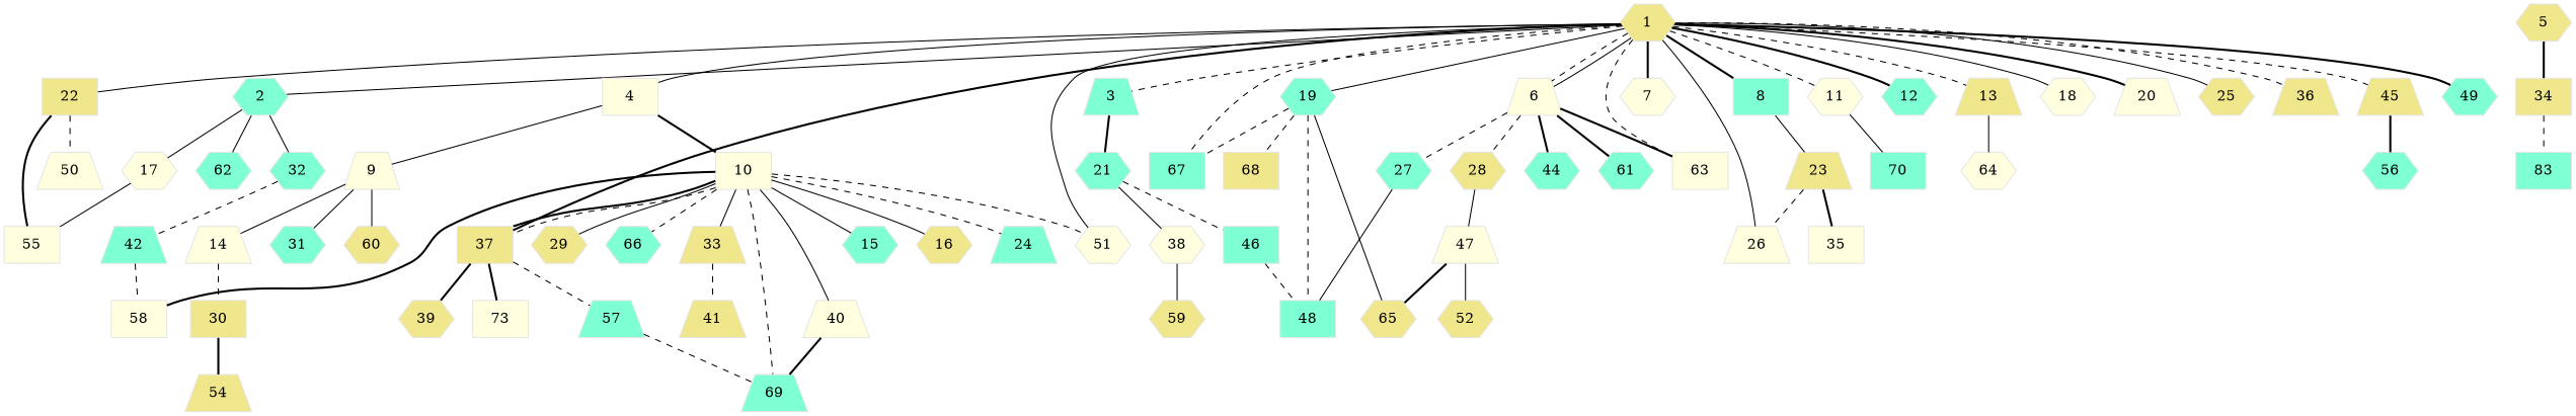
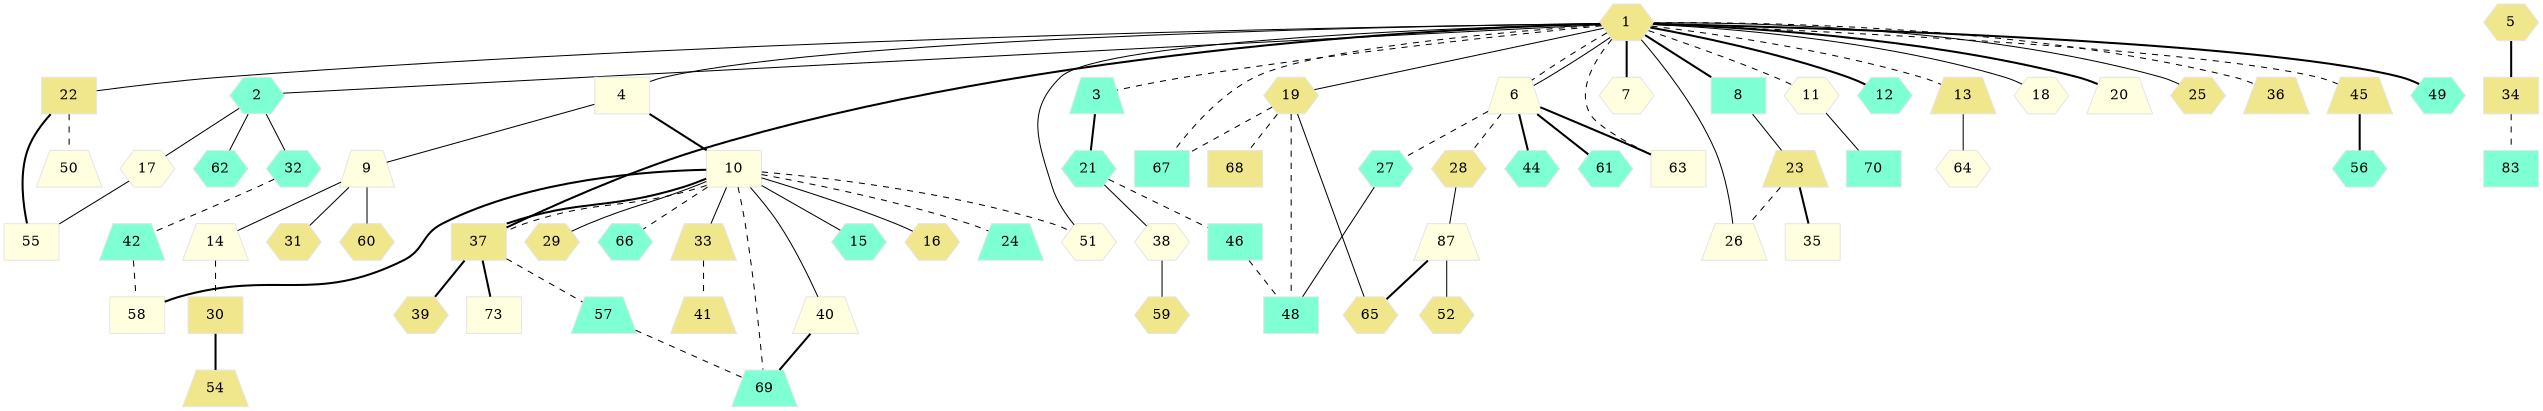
  graph {
    node [color=gray90 fillcolor=khaki shape=hexagon style=filled]
    edge [style=solid]
    1
    2 [fillcolor=aquamarine]
    3 [fillcolor=aquamarine shape=trapezium]
    4 [fillcolor=lightyellow shape=box]
    6 [fillcolor=lightyellow shape=trapezium]
    7 [fillcolor=lightyellow]
    8 [fillcolor=aquamarine shape=box]
    11 [fillcolor=lightyellow]
    12 [fillcolor=aquamarine]
    13 [shape=trapezium]
    18 [fillcolor=lightyellow]
-   19 [fillcolor=aquamarine]
+   19
    20 [fillcolor=lightyellow shape=trapezium]
    22 [shape=box]
    25
    26 [fillcolor=lightyellow shape=trapezium]
    36 [shape=trapezium]
    37 [shape=box]
    45 [shape=trapezium]
    49 [fillcolor=aquamarine]
    51 [fillcolor=lightyellow]
    63 [fillcolor=lightyellow shape=box]
    67 [fillcolor=aquamarine shape=box]
    17 [fillcolor=lightyellow]
    32 [fillcolor=aquamarine]
    62 [fillcolor=aquamarine]
    21 [fillcolor=aquamarine]
    9 [fillcolor=lightyellow shape=trapezium]
    10 [fillcolor=lightyellow shape=box]
    5
    34 [shape=box]
    27 [fillcolor=aquamarine]
    28
    44 [fillcolor=aquamarine]
    61 [fillcolor=aquamarine]
    23 [shape=trapezium]
    70 [fillcolor=aquamarine shape=box]
    64 [fillcolor=lightyellow]
    48 [fillcolor=aquamarine shape=box]
    65
    68 [shape=box]
    55 [fillcolor=lightyellow shape=box]
    50 [fillcolor=lightyellow shape=trapezium]
    39
    n45 [fillcolor=lightyellow label=73 shape=box]
    57 [fillcolor=aquamarine shape=trapezium]
    56 [fillcolor=aquamarine]
    42 [fillcolor=aquamarine shape=trapezium]
    38 [fillcolor=lightyellow]
    46 [fillcolor=aquamarine shape=box]
    14 [fillcolor=lightyellow shape=trapezium]
-   31 [fillcolor=aquamarine]
+   31
    60
    15 [fillcolor=aquamarine]
    16
    24 [fillcolor=aquamarine shape=trapezium]
    29
    33 [shape=trapezium]
    40 [fillcolor=lightyellow shape=trapezium]
    58 [fillcolor=lightyellow shape=box]
    66 [fillcolor=aquamarine]
    69 [fillcolor=aquamarine shape=trapezium]
    n63 [fillcolor=aquamarine label=83 shape=box]
-   47 [fillcolor=lightyellow shape=trapezium]
+   47 [fillcolor=lightyellow shape=trapezium label=87]
    35 [fillcolor=lightyellow shape=box]
    30 [shape=box]
    41 [shape=trapezium]
    54 [shape=trapezium]
    59
    52
    1 -- 2
    1 -- 3 [style=dashed]
    1 -- 4
    1 -- 6 [style=dashed]
    1 -- 6
    1 -- 7 [style=bold]
    1 -- 8 [style=bold]
    1 -- 11 [style=dashed]
    1 -- 12 [style=bold]
    1 -- 13 [style=dashed]
    1 -- 18
    1 -- 19
    1 -- 20 [style=bold]
    1 -- 22
    1 -- 25
    1 -- 26
    1 -- 36 [style=dashed]
    1 -- 37 [style=bold]
    1 -- 45 [style=dashed]
    1 -- 49 [style=bold]
    1 -- 51
    1 -- 63 [style=dashed]
    1 -- 67 [style=dashed]
    2 -- 17
    2 -- 32
    2 -- 62
    3 -- 21 [style=bold]
    4 -- 9
    4 -- 10 [style=bold]
    6 -- 63 [style=bold]
    6 -- 27 [style=dashed]
    6 -- 28 [style=dashed]
    6 -- 44 [style=bold]
    6 -- 61 [style=bold]
    8 -- 23
    11 -- 70
    13 -- 64
    19 -- 67 [style=dashed]
    19 -- 48 [style=dashed]
    19 -- 65
    19 -- 68 [style=dashed]
    22 -- 55 [style=bold]
    22 -- 50 [style=dashed]
    37 -- 39 [style=bold]
    37 -- n45 [style=bold]
    37 -- 57 [style=dashed]
    45 -- 56 [style=bold]
    17 -- 55
    32 -- 42 [style=dashed]
    21 -- 38
    21 -- 46 [style=dashed]
    9 -- 14
    9 -- 31
    9 -- 60
    10 -- 37 [style=bold]
    10 -- 37 [style=dashed]
    10 -- 51 [style=dashed]
    10 -- 15
    10 -- 16
    10 -- 24 [style=dashed]
    10 -- 29
    10 -- 33
    10 -- 40
    10 -- 58 [style=bold]
    10 -- 66 [style=dashed]
    10 -- 69 [style=dashed]
    5 -- 34 [style=bold]
    34 -- n63 [style=dashed]
    27 -- 48
    28 -- 47
    23 -- 26 [style=dashed]
    23 -- 35 [style=bold]
    57 -- 69 [style=dashed]
    42 -- 58 [style=dashed]
    38 -- 59
    46 -- 48 [style=dashed]
    14 -- 30 [style=dashed]
    33 -- 41 [style=dashed]
    40 -- 69 [style=bold]
    47 -- 65 [style=bold]
    47 -- 52
    30 -- 54 [style=bold]
  }
